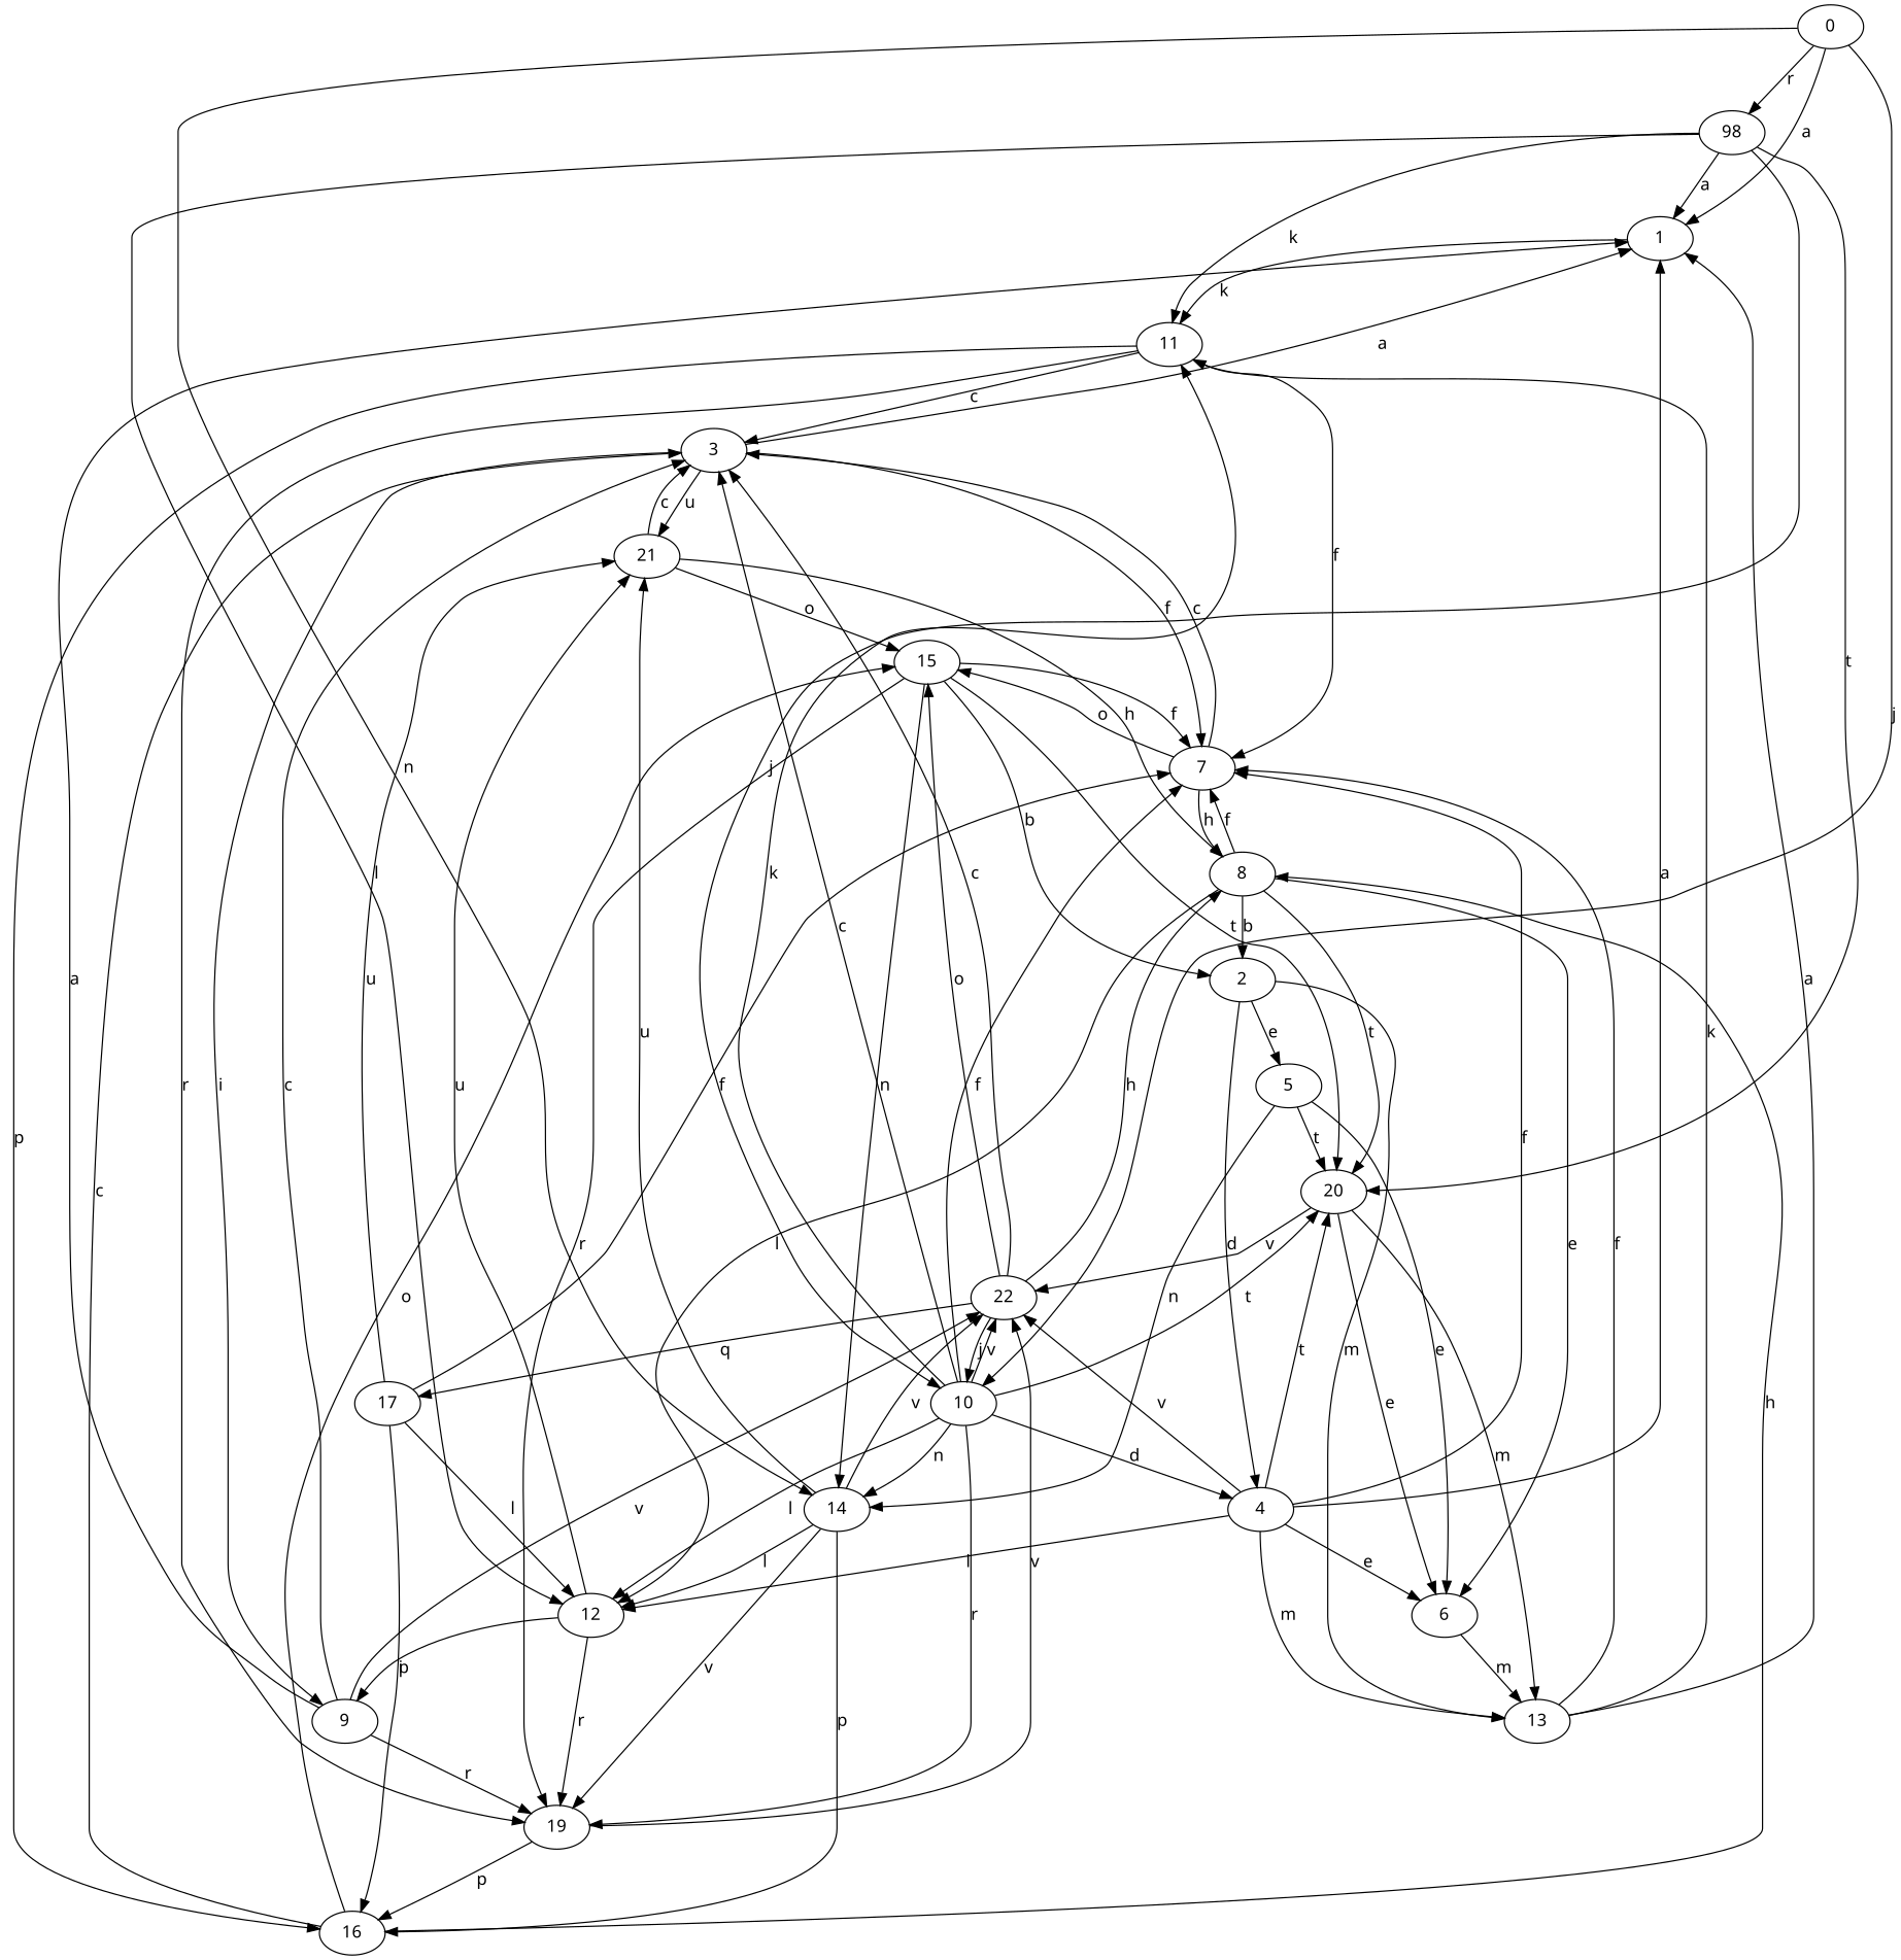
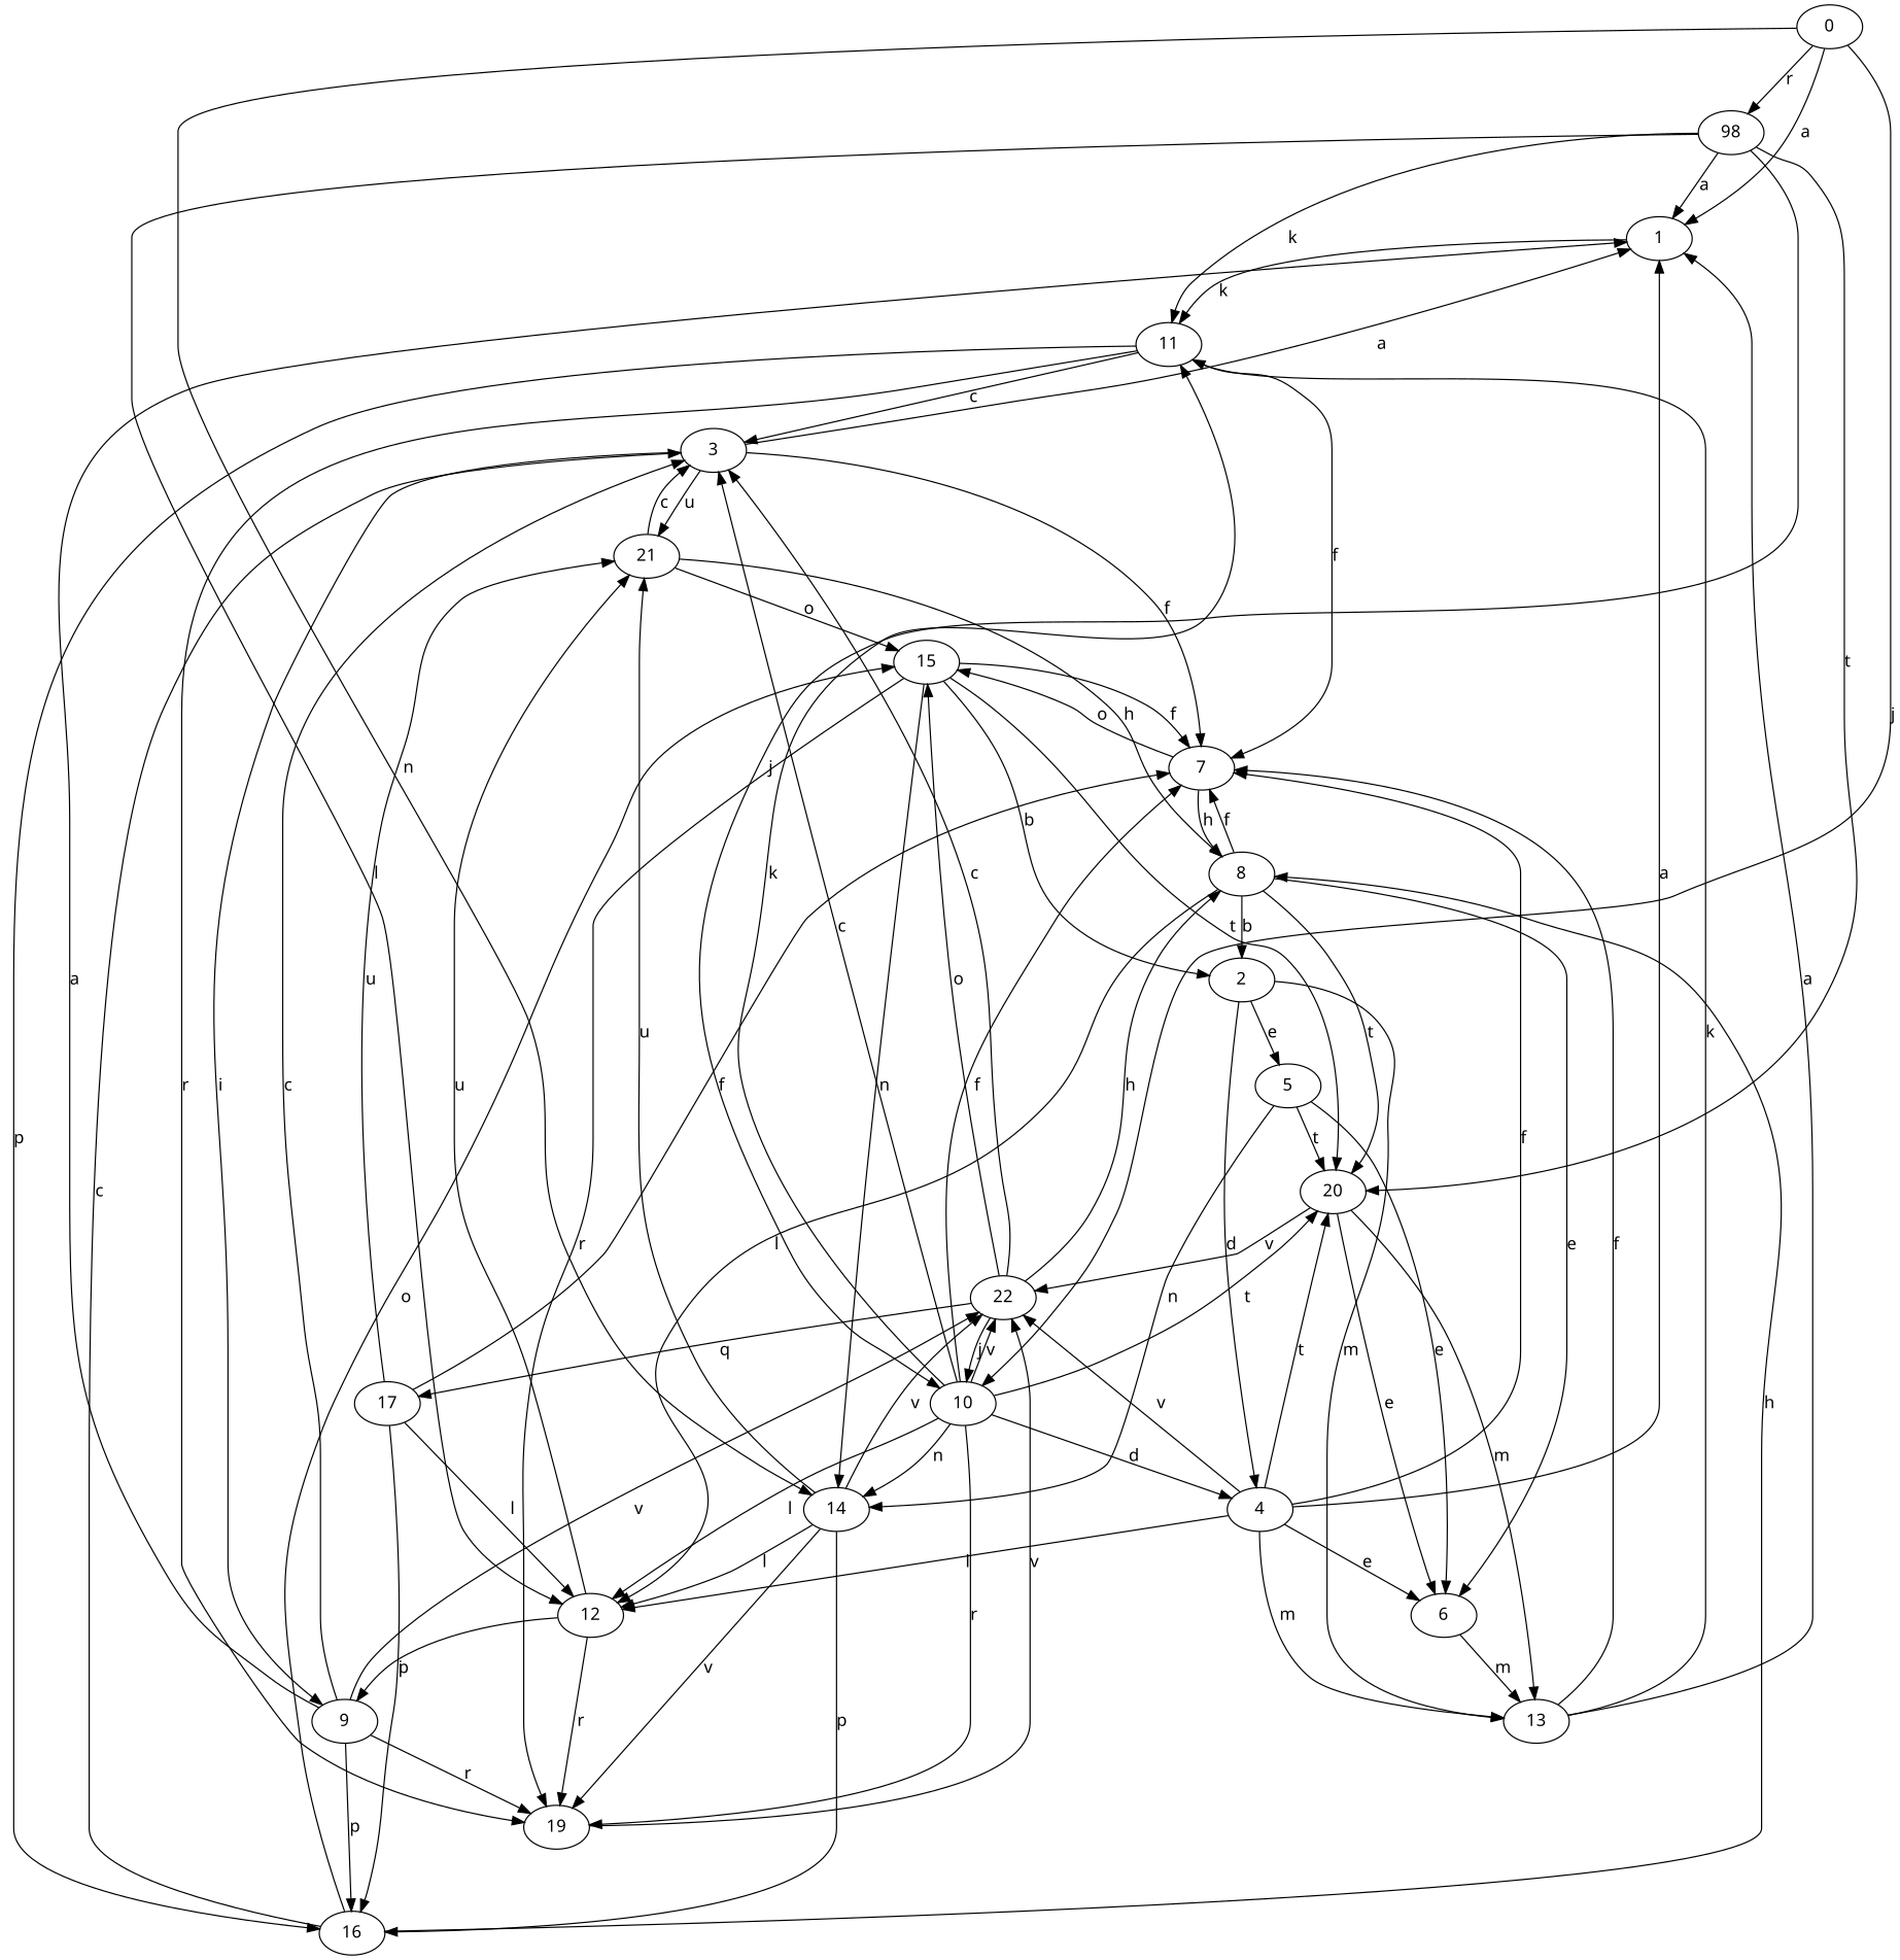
  strict digraph {
    fontname="Noto Sans"
    node [fontname="Noto Sans"]
    edge [fontname="Noto Sans"]
    1
    11
    3
    7
    16
    19
    2
    4
    5
    13
    12
    6
    20
    22
    14
    9
    21
    8
    15
    10
    17
    0
    n23 [label=98]
    1 -> 11 [label=k]
    11 -> 3 [label=c]
    11 -> 7 [label=f]
    11 -> 16 [label=p]
    11 -> 19 [label=r]
    3 -> 1 [label=a]
    3 -> 7 [label=f]
    3 -> 9 [label=i]
    3 -> 21 [label=u]
-   7 -> 3 [label=c]
    7 -> 8 [label=h]
    7 -> 15 [label=o]
    16 -> 3 [label=c]
    16 -> 8 [label=h]
    16 -> 15 [label=o]
    19 -> 22 [label=v]
    2 -> 4 [label=d]
    2 -> 5 [label=e]
    2 -> 13 [label=m]
    4 -> 1 [label=a]
    4 -> 7 [label=f]
    4 -> 13 [label=m]
    4 -> 12 [label=l]
    4 -> 6 [label=e]
    4 -> 20 [label=t]
    4 -> 22 [label=v]
    5 -> 6 [label=e]
    5 -> 20 [label=t]
    5 -> 14 [label=n]
    13 -> 1 [label=a]
    13 -> 11 [label=k]
    13 -> 7 [label=f]
    12 -> 19 [label=r]
    12 -> 9 [label=i]
    12 -> 21 [label=u]
    6 -> 13 [label=m]
    20 -> 13 [label=m]
    20 -> 6 [label=e]
    20 -> 22 [label=v]
    22 -> 3 [label=c]
    22 -> 8 [label=h]
    22 -> 15 [label=o]
    22 -> 10 [label=j]
    22 -> 17 [label=q]
    14 -> 16 [label=p]
    14 -> 19 [label=v]
    14 -> 12 [label=l]
    14 -> 22 [label=v]
    14 -> 21 [label=u]
    9 -> 1 [label=a]
    9 -> 3 [label=c]
-   19 -> 16 [label=p]
+   9 -> 16 [label=p]
    9 -> 19 [label=r]
    9 -> 22 [label=v]
    21 -> 3 [label=c]
    21 -> 8 [label=h]
    21 -> 15 [label=o]
    8 -> 7 [label=f]
    8 -> 2 [label=b]
    8 -> 12 [label=l]
    8 -> 6 [label=e]
    8 -> 20 [label=t]
    15 -> 7 [label=f]
    15 -> 19 [label=r]
    15 -> 2 [label=b]
    15 -> 20 [label=t]
    15 -> 14 [label=n]
    10 -> 11 [label=k]
    10 -> 3 [label=c]
    10 -> 7 [label=f]
    10 -> 19 [label=r]
    10 -> 4 [label=d]
    10 -> 12 [label=l]
    10 -> 20 [label=t]
    10 -> 22 [label=v]
    10 -> 14 [label=n]
    17 -> 7 [label=f]
    17 -> 16 [label=p]
    17 -> 12 [label=l]
    17 -> 21 [label=u]
    0 -> 1 [label=a]
    0 -> 14 [label=n]
    0 -> 10 [label=j]
    0 -> n23 [label=r]
    n23 -> 1 [label=a]
    n23 -> 11 [label=k]
    n23 -> 12 [label=l]
    n23 -> 20 [label=t]
    n23 -> 10 [label=j]
  }
